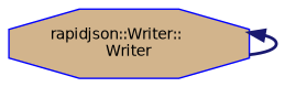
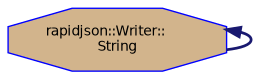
  digraph {
    rankdir=TB
-   n1 [color=blue fillcolor=tan fontcolor=black fontname=Helvetica fontsize=10 height=0.2 label="rapidjson::Writer::\lWriter" shape=octagon style=filled width=0.4]
+   n1 [color=blue fillcolor=tan fontcolor=black fontname=Helvetica fontsize=10 height=0.2 label="rapidjson::Writer::\lString" shape=octagon style=filled width=0.4]
    n1 -> n1 [color=midnightblue dir=back fontname=Helvetica fontsize=10 labelfontname=Helvetica labelfontsize=10 style=bold]
  }
